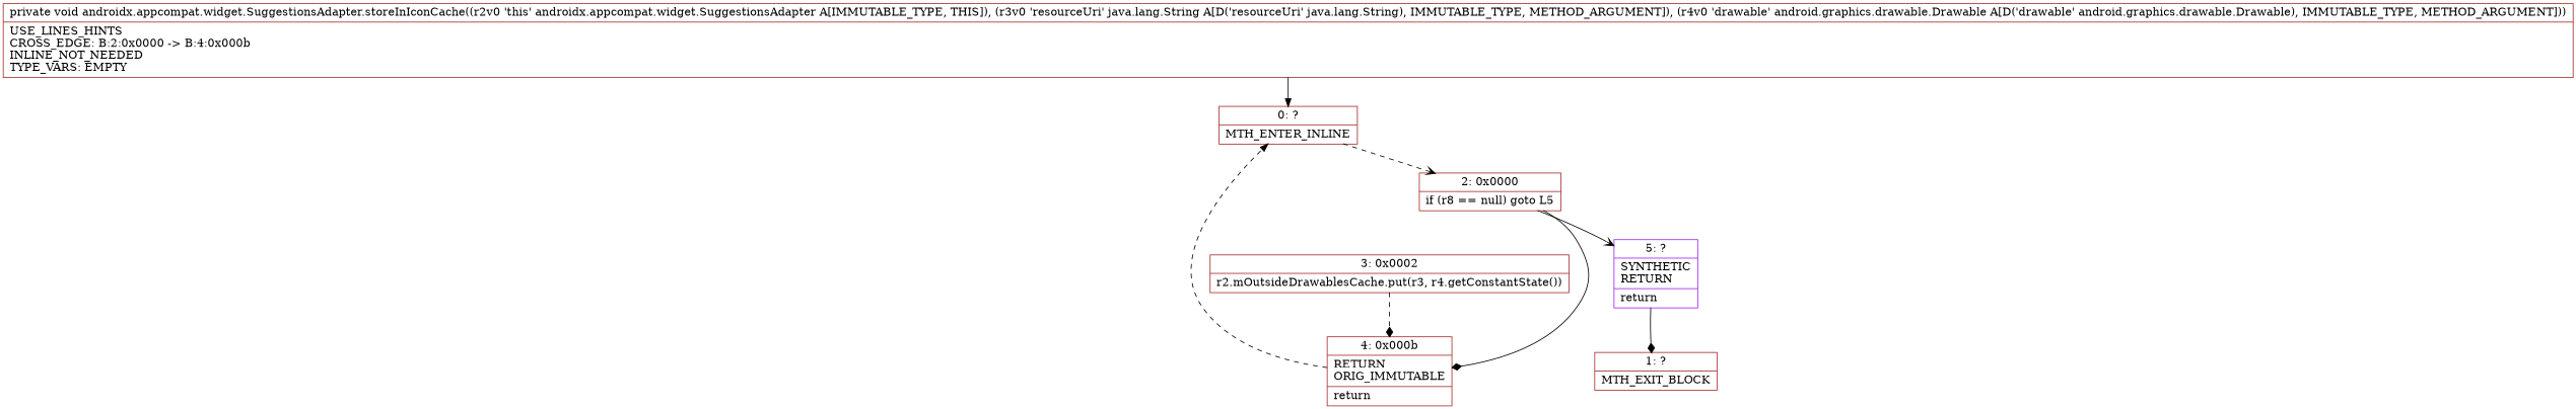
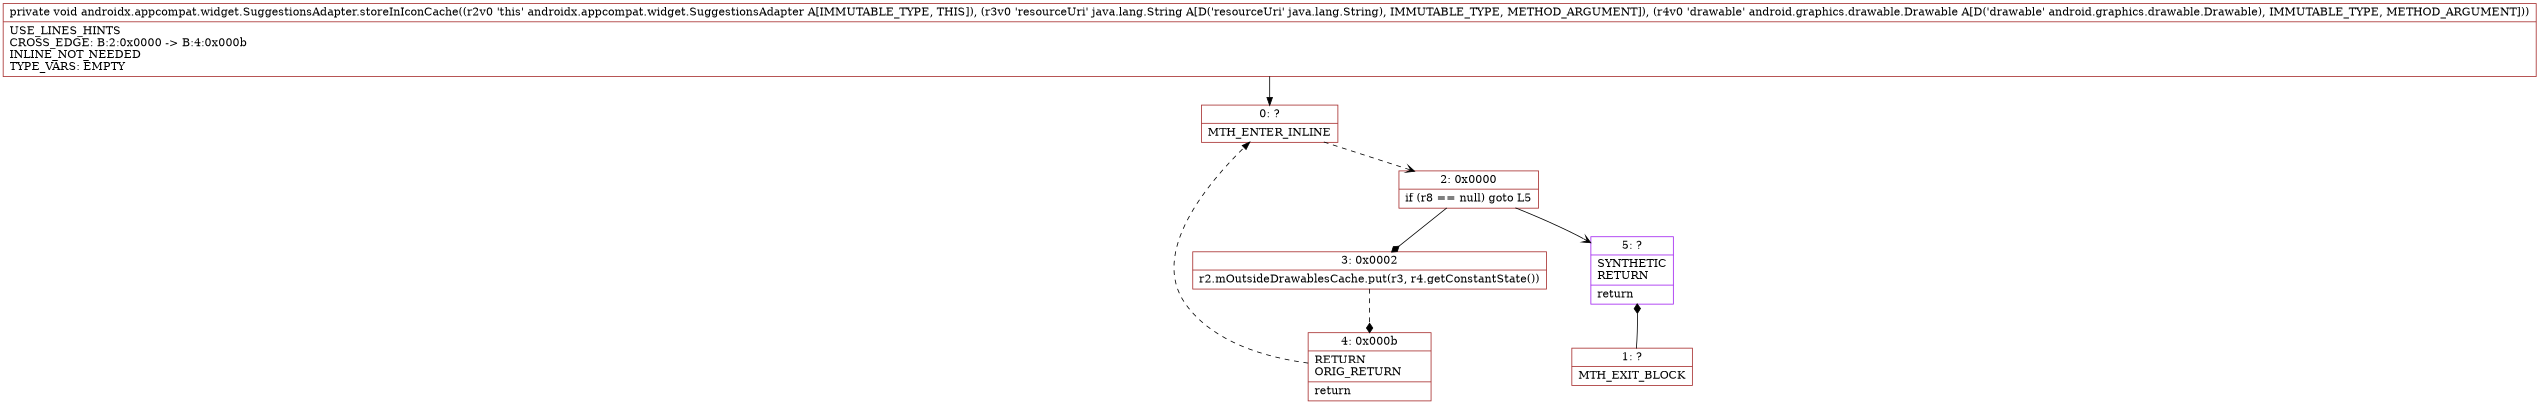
  digraph {
    node [color=brown shape=record]
    edge [arrowhead=diamond style=solid]
    n1 [label="{0\:\ ?|MTH_ENTER_INLINE\l}"]
    n2 [label="{2\:\ 0x0000|if (r8 == null) goto L5\l}"]
    n3 [label="{3\:\ 0x0002|r2.mOutsideDrawablesCache.put(r3, r4.getConstantState())\l}"]
    n4 [color=purple label="{5\:\ ?|SYNTHETIC\lRETURN\l|return\l}"]
-   n5 [label="{4\:\ 0x000b|RETURN\lORIG_IMMUTABLE\l|return\l}"]
+   n5 [label="{4\:\ 0x000b|RETURN\lORIG_RETURN\l|return\l}"]
    n6 [label="{1\:\ ?|MTH_EXIT_BLOCK\l}"]
    n7 [label="{private void androidx.appcompat.widget.SuggestionsAdapter.storeInIconCache((r2v0 'this' androidx.appcompat.widget.SuggestionsAdapter A[IMMUTABLE_TYPE, THIS]), (r3v0 'resourceUri' java.lang.String A[D('resourceUri' java.lang.String), IMMUTABLE_TYPE, METHOD_ARGUMENT]), (r4v0 'drawable' android.graphics.drawable.Drawable A[D('drawable' android.graphics.drawable.Drawable), IMMUTABLE_TYPE, METHOD_ARGUMENT]))  | USE_LINES_HINTS\lCROSS_EDGE: B:2:0x0000 \-\> B:4:0x000b\lINLINE_NOT_NEEDED\lTYPE_VARS: EMPTY\l}"]
    n1 -> n2 [arrowhead=vee style=dashed]
-   n2 -> n5
+   n2 -> n3
    n2 -> n4 [arrowhead=vee]
    n3 -> n5 [style=dashed]
-   n4 -> n6
+   n6 -> n4
    n5 -> n1 [arrowhead=normal style=dashed]
    n7 -> n1 [arrowhead=normal]
  }
